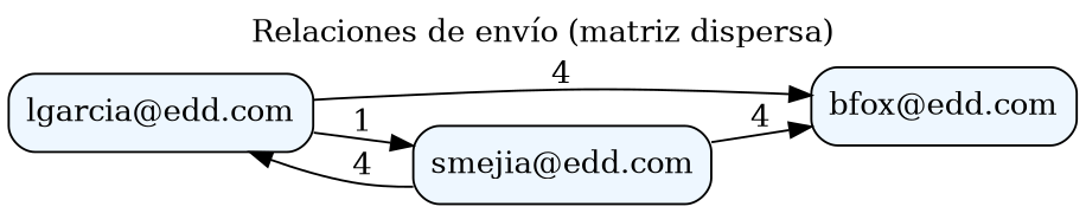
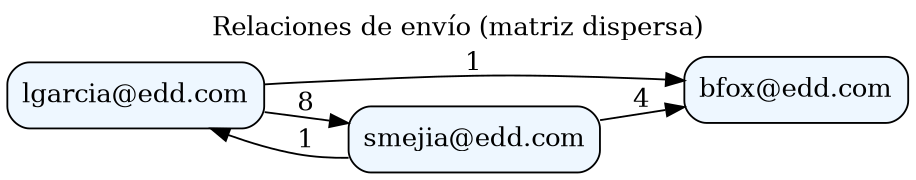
  digraph {
    label="Relaciones de envío (matriz dispersa)"
    labelloc=t
    rankdir=LR
    node [fillcolor="#eef7ff" shape=box style="rounded,filled"]
    "lgarcia@edd.com"
    "bfox@edd.com"
    "smejia@edd.com"
-   "lgarcia@edd.com" -> "bfox@edd.com" [label=4]
-   "lgarcia@edd.com" -> "smejia@edd.com" [label=1]
-   "smejia@edd.com" -> "lgarcia@edd.com" [label=4]
+   "lgarcia@edd.com" -> "bfox@edd.com" [label=1]
+   "lgarcia@edd.com" -> "smejia@edd.com" [label=8]
+   "smejia@edd.com" -> "lgarcia@edd.com" [label=1]
    "smejia@edd.com" -> "bfox@edd.com" [label=4]
  }
